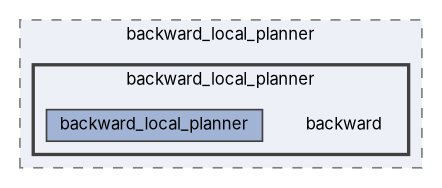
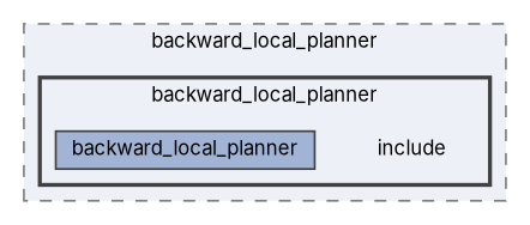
  digraph {
    compound=true
    fontname=Inter
    node [fontname=Inter fontsize=10]
-   n1 [height=0.2 label=backward shape=plaintext width=0.4]
+   n1 [height=0.2 label=include shape=plaintext width=0.4]
    n2 [color=grey25 fillcolor="#a2b4d6" height=0.2 label=backward_local_planner shape=box style=filled width=0.4]
    subgraph cluster_1 {
      bgcolor="#edf0f7"
      fontsize=10
      label=backward_local_planner
      pencolor=grey50
      style="filled,dashed"
      subgraph cluster_2 {
        bgcolor="#edf0f7"
        fontsize=10
        pencolor=grey25
        style="filled,bold"
        n1
        n2
      }
    }
  }
